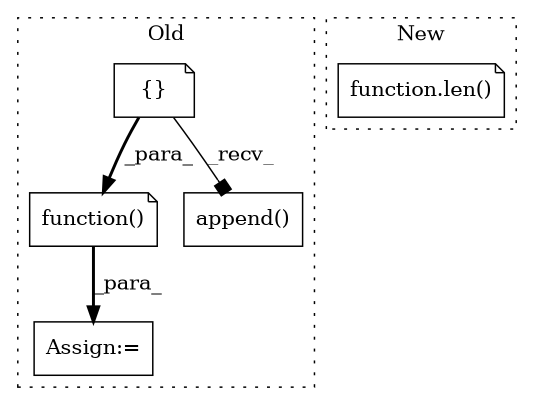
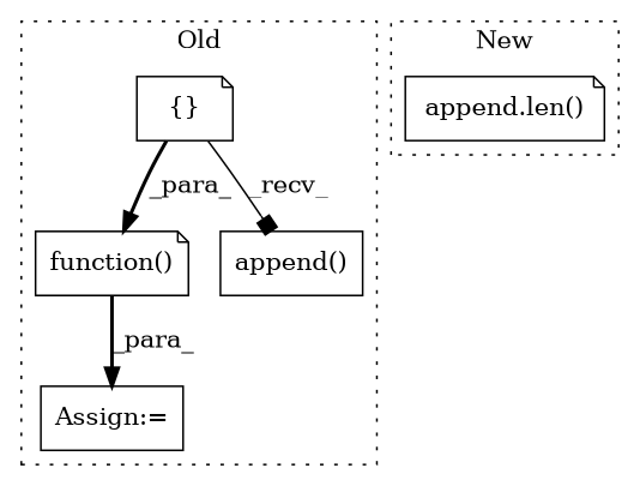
  digraph {
    node [a=75 shape=note]
    edge [arrowhead=normal style=bold]
    n1 [l="12,1" label="function()" s="2103,2128"]
    n2 [a=68 l=3 label="Assign:=" s=2100 shape=box]
    n3 [a=59 l="2,1" label="{}" s="611,611"]
    n4 [l="21,1" label="append()" s="2048,2077" shape=box]
-   n5 [l="4,1" label="function.len()" s="2599,2620"]
+   n5 [l="4,1" label="append.len()" s="2599,2620"]
    subgraph cluster_1 {
      label=Old
      style=dotted
      n1
      n2
      n3
      n4
    }
    subgraph cluster_2 {
      label=New
      style=dotted
      n5
    }
    n1 -> n2 [label=_para_]
    n3 -> n1 [label=_para_]
    n3 -> n4 [arrowhead=box label=_recv_ style=solid]
  }
